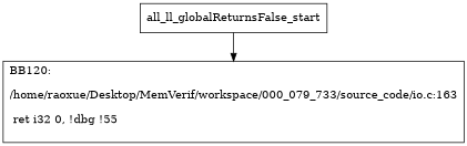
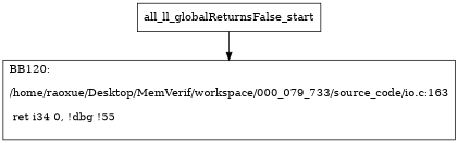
  digraph {
    node [shape=record]
    n1 [label="{all_ll_globalReturnsFalse_start}"]
-   n2 [label="{BB120:\l\l/home/raoxue/Desktop/MemVerif/workspace/000_079_733/source_code/io.c:163\l\n  ret i32 0, !dbg !55\l\n}"]
+   n2 [label="{BB120:\l\l/home/raoxue/Desktop/MemVerif/workspace/000_079_733/source_code/io.c:163\l\n  ret i34 0, !dbg !55\l\n}"]
    n1 -> n2
  }
